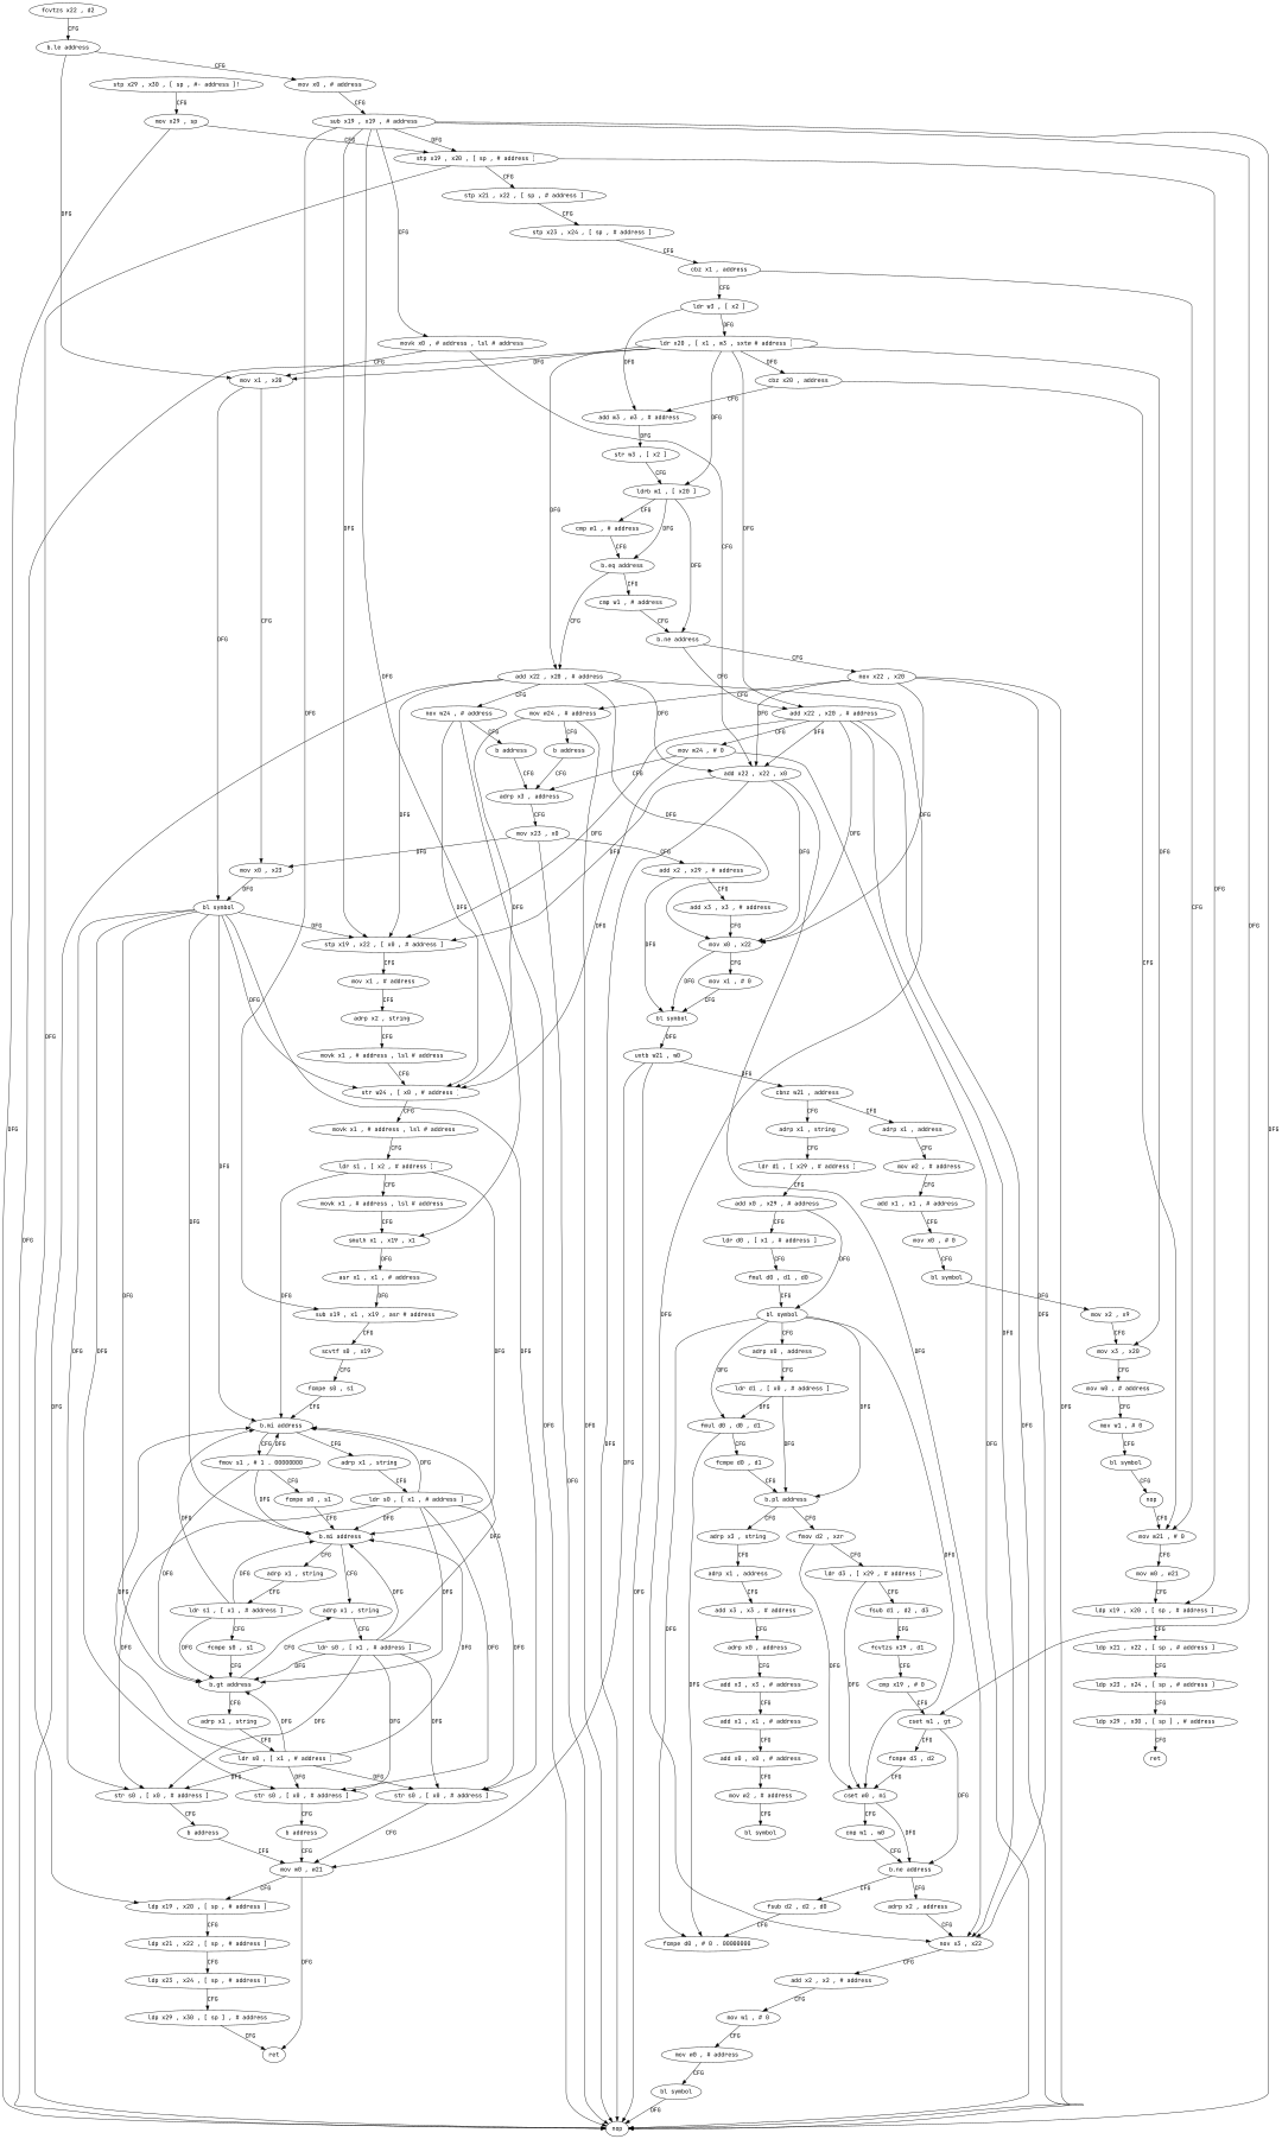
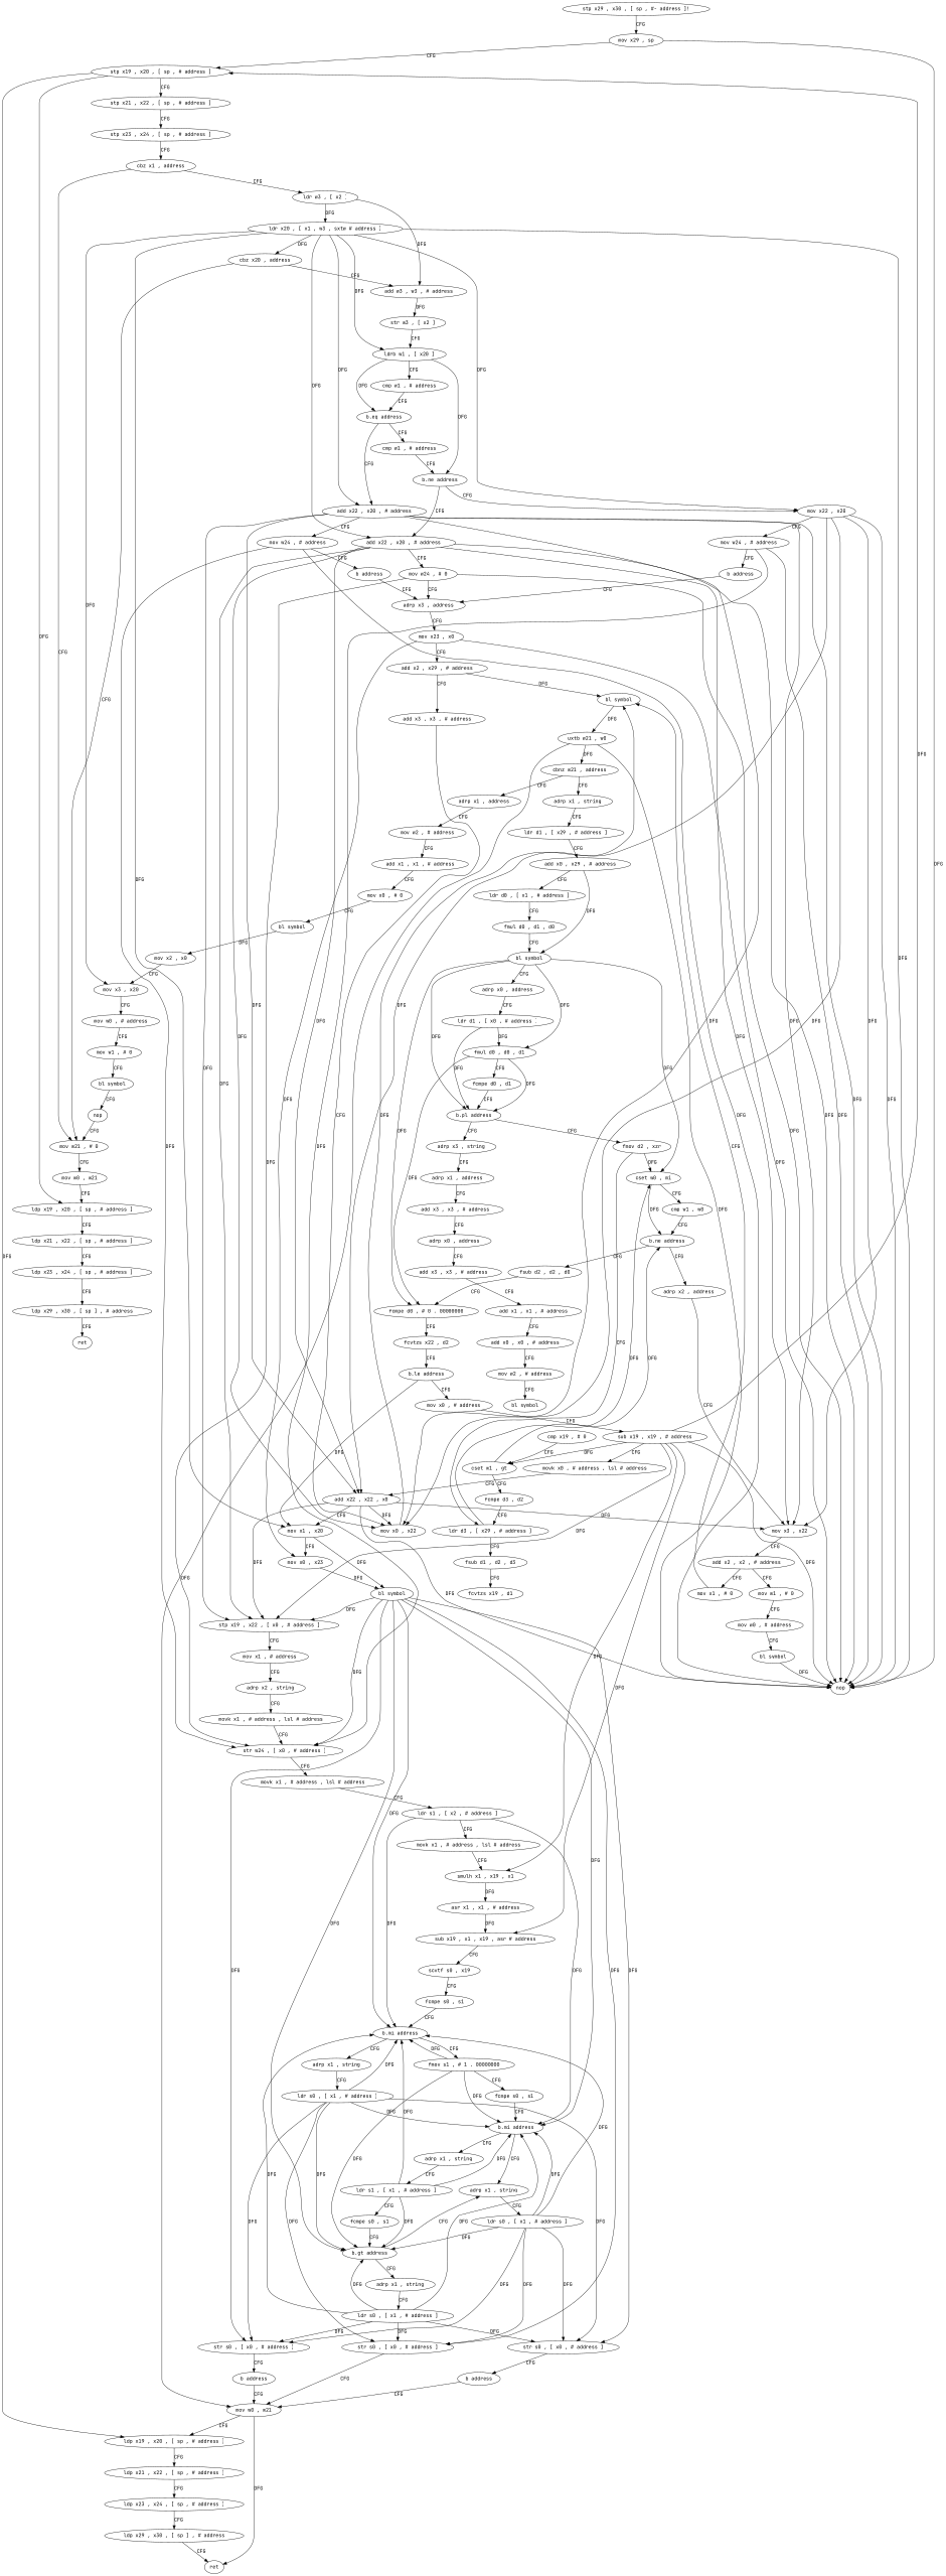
  digraph {
    fontname="JetBrains Mono"
    node [fontname="JetBrains Mono"]
    edge [fontname="JetBrains Mono"]
    n1 [label="stp x29 , x30 , [ sp , #- address ]!"]
    n2 [label="mov x29 , sp"]
    n3 [label="stp x19 , x20 , [ sp , # address ]"]
    n4 [label=nop]
    n5 [label="stp x21 , x22 , [ sp , # address ]"]
    n6 [label="ldp x19 , x20 , [ sp , # address ]"]
    n7 [label="ldp x19 , x20 , [ sp , # address ]"]
    n8 [label="stp x23 , x24 , [ sp , # address ]"]
    n9 [label="ldp x21 , x22 , [ sp , # address ]"]
    n10 [label="ldp x21 , x22 , [ sp , # address ]"]
    n11 [label="cbz x1 , address"]
    n12 [label="mov w21 , # 0"]
    n13 [label="ldr w3 , [ x2 ]"]
    n14 [label="mov w0 , w21"]
    n15 [label="ldr x20 , [ x1 , w3 , sxtw # address ]"]
    n16 [label="add w3 , w3 , # address"]
    n17 [label="cbz x20 , address"]
    n18 [label="ldrb w1 , [ x20 ]"]
    n19 [label="add x22 , x20 , # address"]
    n20 [label="mov x22 , x20"]
    n21 [label="add x22 , x20 , # address"]
    n22 [label="mov x3 , x20"]
    n23 [label="mov x1 , x20"]
    n24 [label="str w3 , [ x2 ]"]
    n25 [label="ldp x23 , x24 , [ sp , # address ]"]
    n26 [label="ldp x29 , x30 , [ sp ] , # address"]
    n27 [label=ret]
    n28 [label="cmp w1 , # address"]
    n29 [label="b.eq address"]
    n30 [label="b.ne address"]
    n31 [label="mov w24 , # address"]
    n32 [label="mov x0 , x22"]
    n33 [label="mov x3 , x22"]
    n34 [label="stp x19 , x22 , [ x0 , # address ]"]
    n35 [label="add x22 , x22 , x0"]
    n36 [label="mov w24 , # address"]
    n37 [label="mov w24 , # 0"]
    n38 [label="mov w0 , # address"]
    n39 [label="mov x0 , x23"]
    n40 [label="bl symbol"]
    n41 [label="cmp w1 , # address"]
    n42 [label="b address"]
    n43 [label="str w24 , [ x0 , # address ]"]
    n44 [label="bl symbol"]
    n45 [label="mov x1 , # 0"]
    n46 [label="add x2 , x2 , # address"]
    n47 [label="mov x1 , # address"]
    n48 [label="adrp x3 , address"]
    n49 [label="movk x1 , # address , lsl # address"]
    n50 [label="mov x23 , x0"]
    n51 [label="add x2 , x29 , # address"]
    n52 [label="b address"]
    n53 [label="add x3 , x3 , # address"]
    n54 [label="uxtb w21 , w0"]
    n55 [label="cbnz w21 , address"]
    n56 [label="mov w0 , w21"]
    n57 [label="adrp x1 , string"]
    n58 [label="adrp x1 , address"]
    n59 [label=ret]
    n60 [label="ldr d1 , [ x29 , # address ]"]
    n61 [label="mov w2 , # address"]
    n62 [label="add x0 , x29 , # address"]
    n63 [label="add x1 , x1 , # address"]
    n64 [label="ldr d0 , [ x1 , # address ]"]
    n65 [label="bl symbol"]
    n66 [label="fmul d0 , d1 , d0"]
    n67 [label="adrp x0 , address"]
    n68 [label="fmul d0 , d0 , d1"]
    n69 [label="b.pl address"]
    n70 [label="cset w0 , mi"]
    n71 [label="fcmpe d0 , # 0 . 00000000"]
    n72 [label="ldr d1 , [ x0 , # address ]"]
    n73 [label="fcmpe d0 , d1"]
    n74 [label="adrp x3 , string"]
    n75 [label="fmov d2 , xzr"]
    n76 [label="b.ne address"]
    n77 [label="cmp w1 , w0"]
    n78 [label="fcvtzs x22 , d2"]
    n79 [label="adrp x1 , address"]
    n80 [label="ldr d3 , [ x29 , # address ]"]
    n81 [label="add x3 , x3 , # address"]
    n82 [label="fsub d1 , d2 , d3"]
    n83 [label="mov x0 , # 0"]
    n84 [label="bl symbol"]
-   n85 [label="mov x2 , x9"]
+   n85 [label="mov x2 , x0"]
    n86 [label="mov w1 , # 0"]
    n87 [label="bl symbol"]
    n88 [label=nop]
    n89 [label="adrp x0 , address"]
    n90 [label="add x3 , x3 , # address"]
    n91 [label="add x1 , x1 , # address"]
    n92 [label="add x0 , x0 , # address"]
    n93 [label="mov w2 , # address"]
    n94 [label="bl symbol"]
    n95 [label="fcvtzs x19 , d1"]
    n96 [label="cmp x19 , # 0"]
    n97 [label="cset w1 , gt"]
    n98 [label="fcmpe d3 , d2"]
    n99 [label="adrp x2 , address"]
    n100 [label="fsub d2 , d2 , d0"]
    n101 [label="mov w1 , # 0"]
    n102 [label="mov w0 , # address"]
    n103 [label="bl symbol"]
    n104 [label="b.le address"]
    n105 [label="mov x0 , # address"]
    n106 [label="sub x19 , x19 , # address"]
    n107 [label="b.mi address"]
    n108 [label="str s0 , [ x0 , # address ]"]
    n109 [label="b.mi address"]
    n110 [label="str s0 , [ x0 , # address ]"]
    n111 [label="b.gt address"]
    n112 [label="str s0 , [ x0 , # address ]"]
    n113 [label="smulh x1 , x19 , x1"]
    n114 [label="sub x19 , x1 , x19 , asr # address"]
    n115 [label="movk x0 , # address , lsl # address"]
    n116 [label="adrp x1 , string"]
    n117 [label="fmov s1 , # 1 . 00000000"]
    n118 [label="b address"]
    n119 [label="adrp x1 , string"]
    n120 [label="adrp x1 , string"]
    n121 [label="b address"]
    n122 [label="adrp x1 , string"]
    n123 [label="adrp x2 , string"]
    n124 [label="movk x1 , # address , lsl # address"]
    n125 [label="ldr s1 , [ x2 , # address ]"]
    n126 [label="movk x1 , # address , lsl # address"]
    n127 [label="asr x1 , x1 , # address"]
    n128 [label="scvtf s0 , x19"]
    n129 [label="fcmpe s0 , s1"]
    n130 [label="ldr s0 , [ x1 , # address ]"]
    n131 [label="fcmpe s0 , s1"]
    n132 [label="ldr s0 , [ x1 , # address ]"]
    n133 [label="ldr s1 , [ x1 , # address ]"]
    n134 [label="fcmpe s0 , s1"]
    n135 [label="ldp x23 , x24 , [ sp , # address ]"]
    n136 [label="ldp x29 , x30 , [ sp ] , # address"]
    n137 [label="ldr s0 , [ x1 , # address ]"]
    n1 -> n2 [label=CFG]
    n2 -> n3 [label=CFG]
    n2 -> n4 [label=DFG]
    n3 -> n5 [label=CFG]
    n3 -> n6 [label=DFG]
    n3 -> n7 [label=DFG]
    n5 -> n8 [label=CFG]
    n6 -> n9 [label=CFG]
    n7 -> n10 [label=CFG]
    n8 -> n11 [label=CFG]
    n9 -> n25 [label=CFG]
    n10 -> n135 [label=CFG]
    n11 -> n12 [label=CFG]
    n11 -> n13 [label=CFG]
    n12 -> n14 [label=CFG]
    n13 -> n15 [label=DFG]
    n13 -> n16 [label=DFG]
    n14 -> n6 [label=CFG]
    n15 -> n4 [label=DFG]
    n15 -> n17 [label=DFG]
    n15 -> n18 [label=DFG]
    n15 -> n19 [label=DFG]
+   n15 -> n20 [label=DFG]
    n15 -> n21 [label=DFG]
    n15 -> n22 [label=DFG]
    n15 -> n23 [label=DFG]
    n16 -> n24 [label=DFG]
    n17 -> n12 [label=CFG]
    n17 -> n16 [label=CFG]
    n18 -> n28 [label=CFG]
    n18 -> n29 [label=DFG]
    n18 -> n30 [label=DFG]
    n19 -> n4 [label=DFG]
    n19 -> n31 [label=CFG]
    n19 -> n32 [label=DFG]
    n19 -> n33 [label=DFG]
    n19 -> n34 [label=DFG]
    n19 -> n35 [label=DFG]
    n20 -> n4 [label=DFG]
    n20 -> n32 [label=DFG]
    n20 -> n33 [label=DFG]
    n20 -> n35 [label=DFG]
    n20 -> n36 [label=CFG]
    n21 -> n4 [label=DFG]
    n21 -> n32 [label=DFG]
    n21 -> n33 [label=DFG]
    n21 -> n34 [label=DFG]
    n21 -> n35 [label=DFG]
    n21 -> n37 [label=CFG]
    n22 -> n38 [label=CFG]
    n23 -> n39 [label=CFG]
    n23 -> n40 [label=DFG]
    n24 -> n18 [label=CFG]
    n25 -> n26 [label=CFG]
    n26 -> n27 [label=CFG]
    n28 -> n29 [label=CFG]
    n29 -> n19 [label=CFG]
    n29 -> n41 [label=CFG]
    n30 -> n20 [label=CFG]
    n30 -> n21 [label=CFG]
    n31 -> n4 [label=DFG]
    n31 -> n42 [label=CFG]
    n31 -> n43 [label=DFG]
    n32 -> n44 [label=DFG]
-   n32 -> n45 [label=CFG]
+   n46 -> n45 [label=CFG]
    n33 -> n46 [label=CFG]
    n34 -> n47 [label=CFG]
    n35 -> n4 [label=DFG]
-   n115 -> n23 [label=CFG]
+   n35 -> n23 [label=CFG]
    n35 -> n32 [label=DFG]
    n35 -> n33 [label=DFG]
    n35 -> n34 [label=DFG]
    n36 -> n4 [label=DFG]
    n36 -> n43 [label=DFG]
    n36 -> n52 [label=CFG]
    n37 -> n4 [label=DFG]
    n37 -> n43 [label=DFG]
    n37 -> n48 [label=CFG]
    n38 -> n86 [label=CFG]
    n39 -> n40 [label=DFG]
    n40 -> n34 [label=DFG]
    n40 -> n43 [label=DFG]
    n40 -> n107 [label=DFG]
    n40 -> n108 [label=DFG]
    n40 -> n109 [label=DFG]
    n40 -> n110 [label=DFG]
    n40 -> n111 [label=DFG]
    n40 -> n112 [label=DFG]
    n41 -> n30 [label=CFG]
    n42 -> n48 [label=CFG]
    n43 -> n49 [label=CFG]
    n44 -> n54 [label=DFG]
    n45 -> n44 [label=CFG]
    n46 -> n101 [label=CFG]
    n47 -> n123 [label=CFG]
    n48 -> n50 [label=CFG]
    n49 -> n125 [label=CFG]
    n50 -> n4 [label=DFG]
    n50 -> n39 [label=DFG]
    n50 -> n51 [label=CFG]
    n51 -> n44 [label=DFG]
    n51 -> n53 [label=CFG]
    n52 -> n48 [label=CFG]
    n53 -> n32 [label=CFG]
    n54 -> n4 [label=DFG]
    n54 -> n55 [label=DFG]
    n54 -> n56 [label=DFG]
    n55 -> n57 [label=CFG]
    n55 -> n58 [label=CFG]
    n56 -> n7 [label=CFG]
    n56 -> n59 [label=DFG]
    n57 -> n60 [label=CFG]
    n58 -> n61 [label=CFG]
    n60 -> n62 [label=CFG]
    n61 -> n63 [label=CFG]
    n62 -> n64 [label=CFG]
    n62 -> n65 [label=DFG]
    n63 -> n83 [label=CFG]
    n64 -> n66 [label=CFG]
    n65 -> n67 [label=CFG]
    n65 -> n68 [label=DFG]
    n65 -> n69 [label=DFG]
    n65 -> n70 [label=DFG]
    n65 -> n71 [label=DFG]
    n66 -> n65 [label=CFG]
    n67 -> n72 [label=CFG]
+   n68 -> n69 [label=DFG]
    n68 -> n71 [label=DFG]
    n68 -> n73 [label=CFG]
    n69 -> n74 [label=CFG]
    n69 -> n75 [label=CFG]
    n70 -> n76 [label=DFG]
    n70 -> n77 [label=CFG]
+   n71 -> n78 [label=CFG]
    n72 -> n68 [label=DFG]
    n72 -> n69 [label=DFG]
    n73 -> n69 [label=CFG]
    n74 -> n79 [label=CFG]
    n75 -> n70 [label=DFG]
    n75 -> n80 [label=CFG]
    n76 -> n99 [label=CFG]
    n76 -> n100 [label=CFG]
    n77 -> n76 [label=CFG]
    n78 -> n104 [label=CFG]
    n79 -> n81 [label=CFG]
    n80 -> n70 [label=DFG]
    n80 -> n82 [label=CFG]
    n81 -> n89 [label=CFG]
    n82 -> n95 [label=CFG]
    n83 -> n84 [label=CFG]
    n84 -> n85 [label=DFG]
    n85 -> n22 [label=CFG]
    n86 -> n87 [label=CFG]
    n87 -> n88 [label=CFG]
    n88 -> n12 [label=CFG]
    n89 -> n90 [label=CFG]
    n90 -> n91 [label=CFG]
    n91 -> n92 [label=CFG]
    n92 -> n93 [label=CFG]
    n93 -> n94 [label=CFG]
-   n95 -> n96 [label=CFG]
    n96 -> n97 [label=CFG]
    n97 -> n76 [label=DFG]
    n97 -> n98 [label=CFG]
-   n98 -> n70 [label=CFG]
+   n98 -> n80 [label=CFG]
    n99 -> n33 [label=CFG]
    n100 -> n71 [label=CFG]
    n101 -> n102 [label=CFG]
    n102 -> n103 [label=CFG]
    n103 -> n4 [label=DFG]
    n104 -> n23 [label=DFG]
    n104 -> n105 [label=CFG]
    n105 -> n106 [label=CFG]
    n106 -> n3 [label=DFG]
    n106 -> n4 [label=DFG]
    n106 -> n34 [label=DFG]
    n106 -> n97 [label=DFG]
    n106 -> n113 [label=DFG]
    n106 -> n114 [label=DFG]
    n106 -> n115 [label=CFG]
    n107 -> n116 [label=CFG]
    n107 -> n117 [label=CFG]
    n108 -> n118 [label=CFG]
    n109 -> n119 [label=CFG]
    n109 -> n120 [label=CFG]
    n110 -> n121 [label=CFG]
    n111 -> n119 [label=CFG]
    n111 -> n122 [label=CFG]
    n112 -> n56 [label=CFG]
    n113 -> n127 [label=DFG]
    n114 -> n128 [label=CFG]
    n115 -> n35 [label=CFG]
    n116 -> n130 [label=CFG]
    n117 -> n107 [label=DFG]
    n117 -> n109 [label=DFG]
    n117 -> n111 [label=DFG]
    n117 -> n131 [label=CFG]
    n118 -> n56 [label=CFG]
    n119 -> n132 [label=CFG]
    n120 -> n133 [label=CFG]
    n121 -> n56 [label=CFG]
    n122 -> n137 [label=CFG]
    n123 -> n124 [label=CFG]
    n124 -> n43 [label=CFG]
    n125 -> n107 [label=DFG]
    n125 -> n109 [label=DFG]
    n125 -> n126 [label=CFG]
    n126 -> n113 [label=CFG]
    n127 -> n114 [label=DFG]
    n128 -> n129 [label=CFG]
    n129 -> n107 [label=CFG]
    n130 -> n107 [label=DFG]
    n130 -> n108 [label=DFG]
    n130 -> n109 [label=DFG]
    n130 -> n110 [label=DFG]
    n130 -> n111 [label=DFG]
    n130 -> n112 [label=DFG]
    n131 -> n109 [label=CFG]
    n132 -> n107 [label=DFG]
    n132 -> n108 [label=DFG]
    n132 -> n109 [label=DFG]
    n132 -> n110 [label=DFG]
    n132 -> n111 [label=DFG]
    n132 -> n112 [label=DFG]
    n133 -> n107 [label=DFG]
    n133 -> n109 [label=DFG]
    n133 -> n111 [label=DFG]
    n133 -> n134 [label=CFG]
    n134 -> n111 [label=CFG]
    n135 -> n136 [label=CFG]
    n136 -> n59 [label=CFG]
    n137 -> n107 [label=DFG]
    n137 -> n108 [label=DFG]
    n137 -> n109 [label=DFG]
    n137 -> n110 [label=DFG]
    n137 -> n111 [label=DFG]
    n137 -> n112 [label=DFG]
  }
